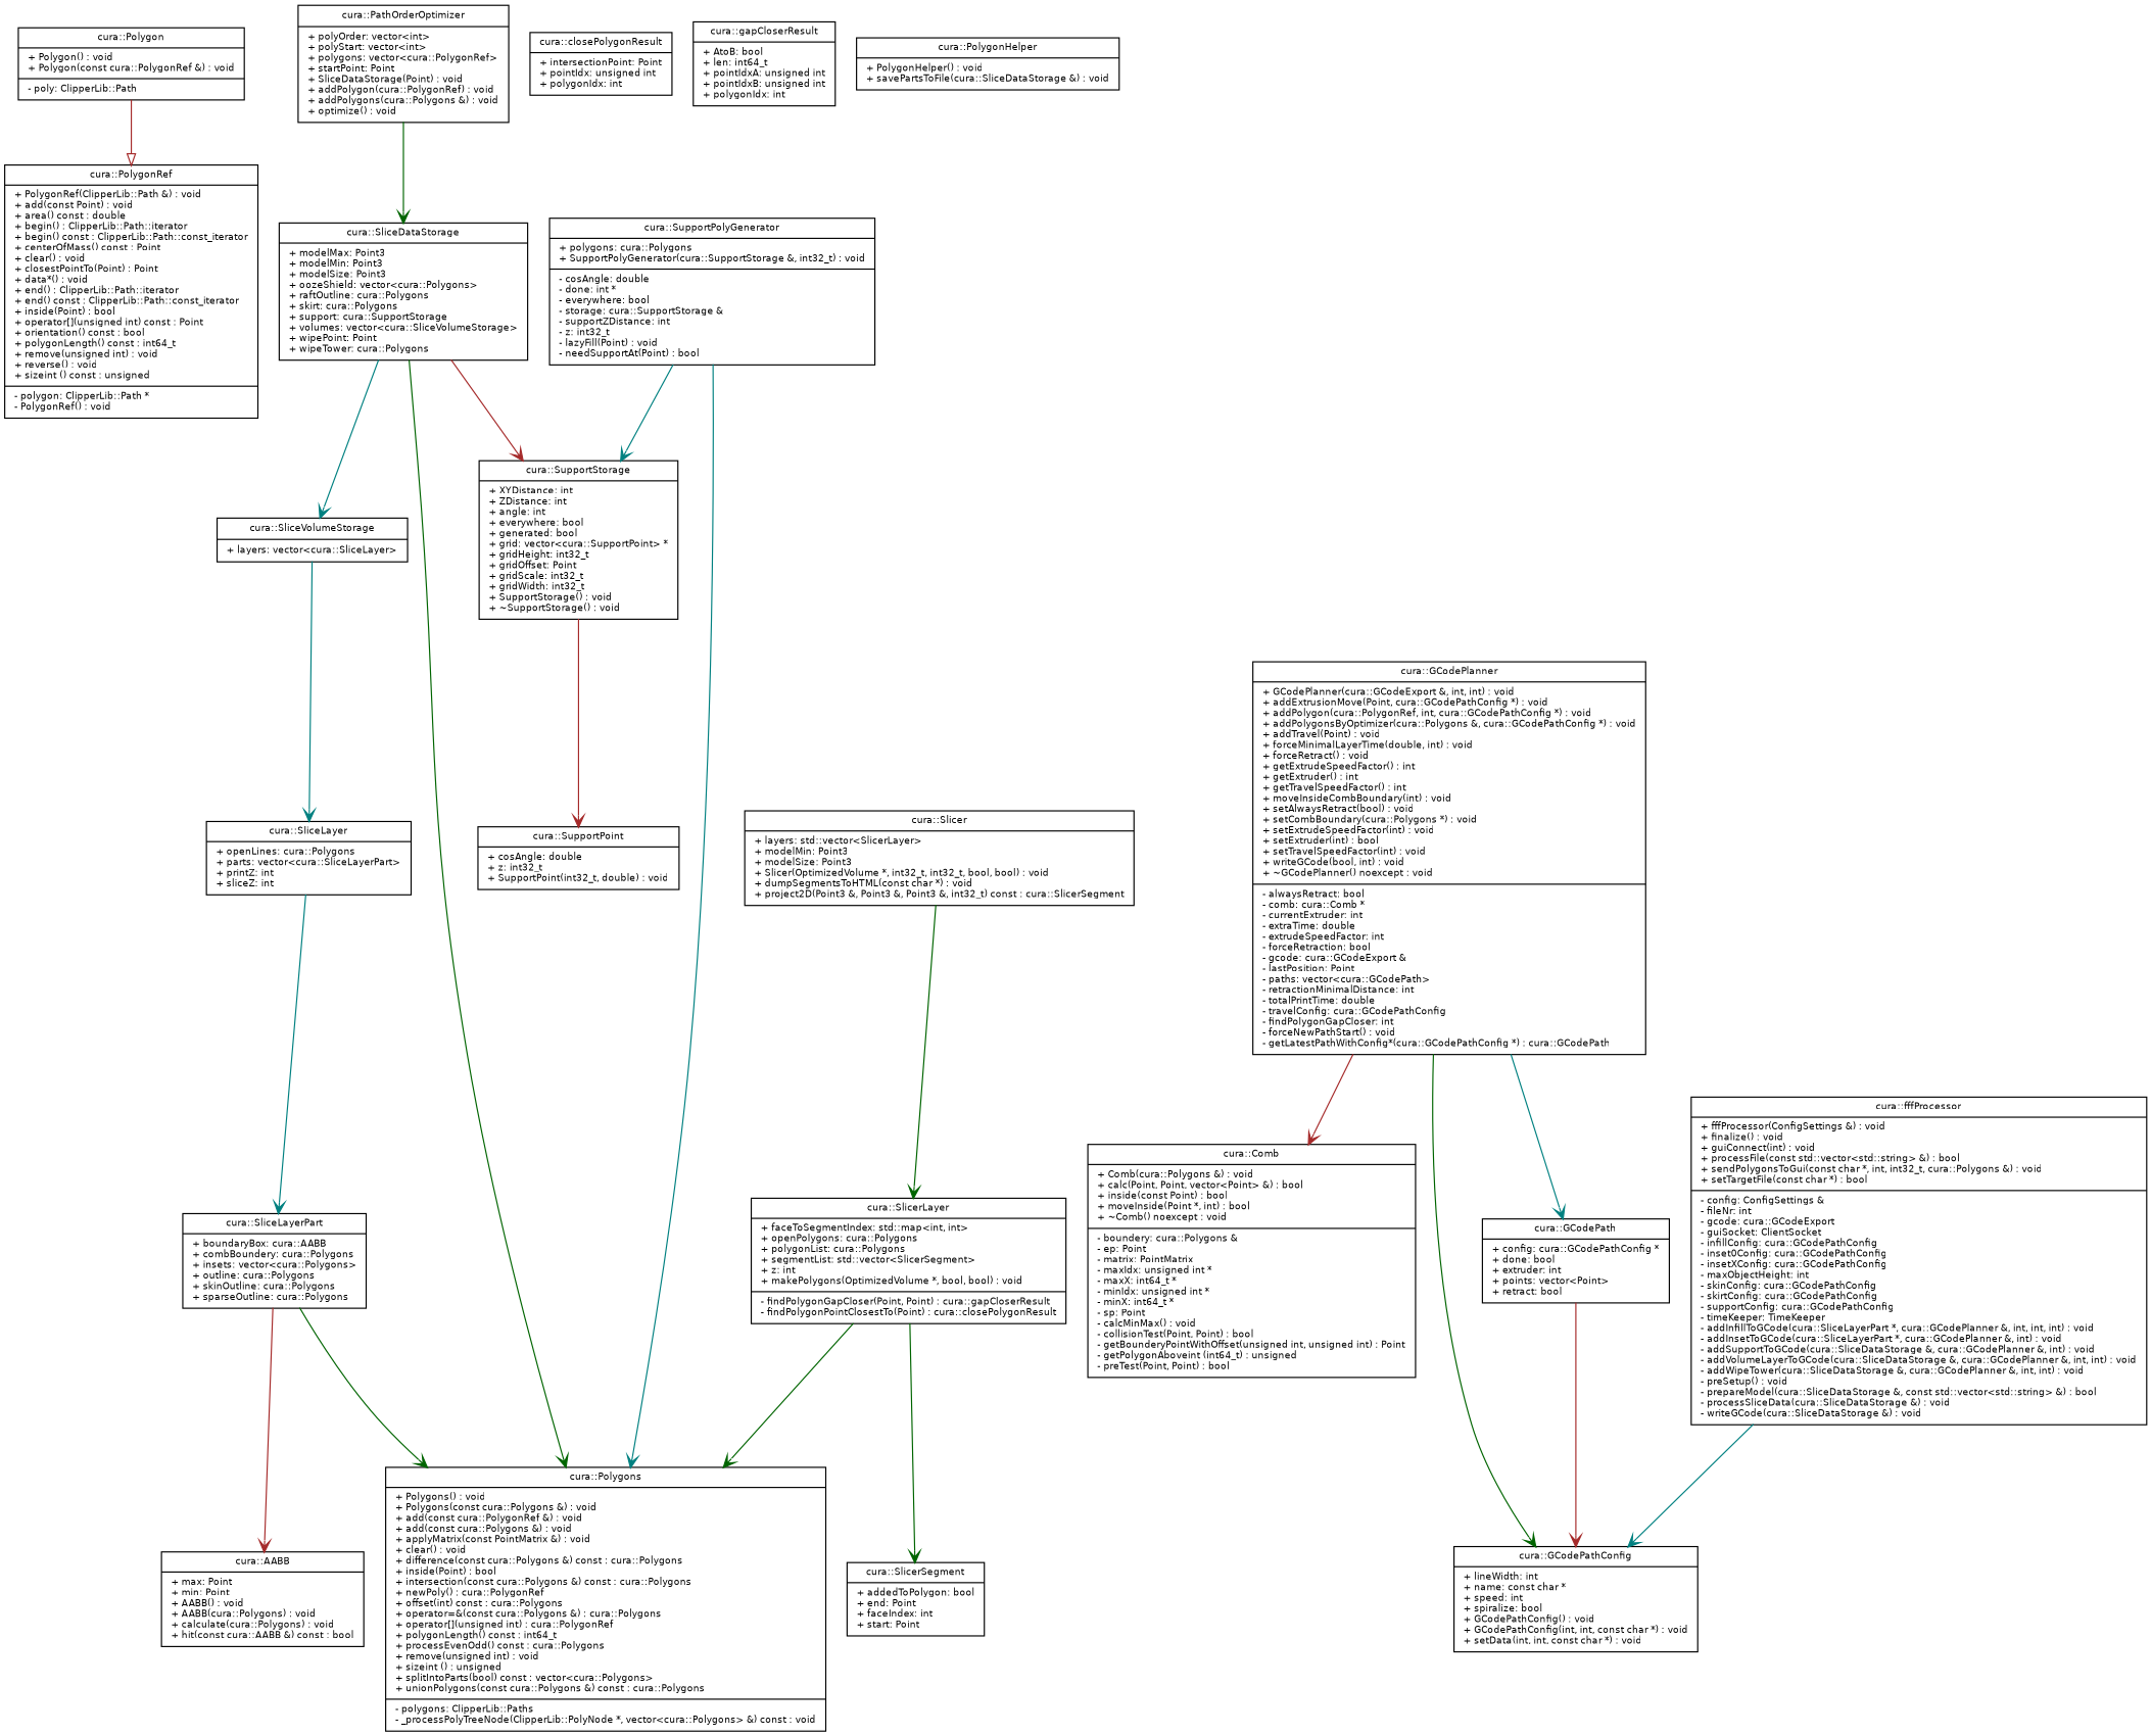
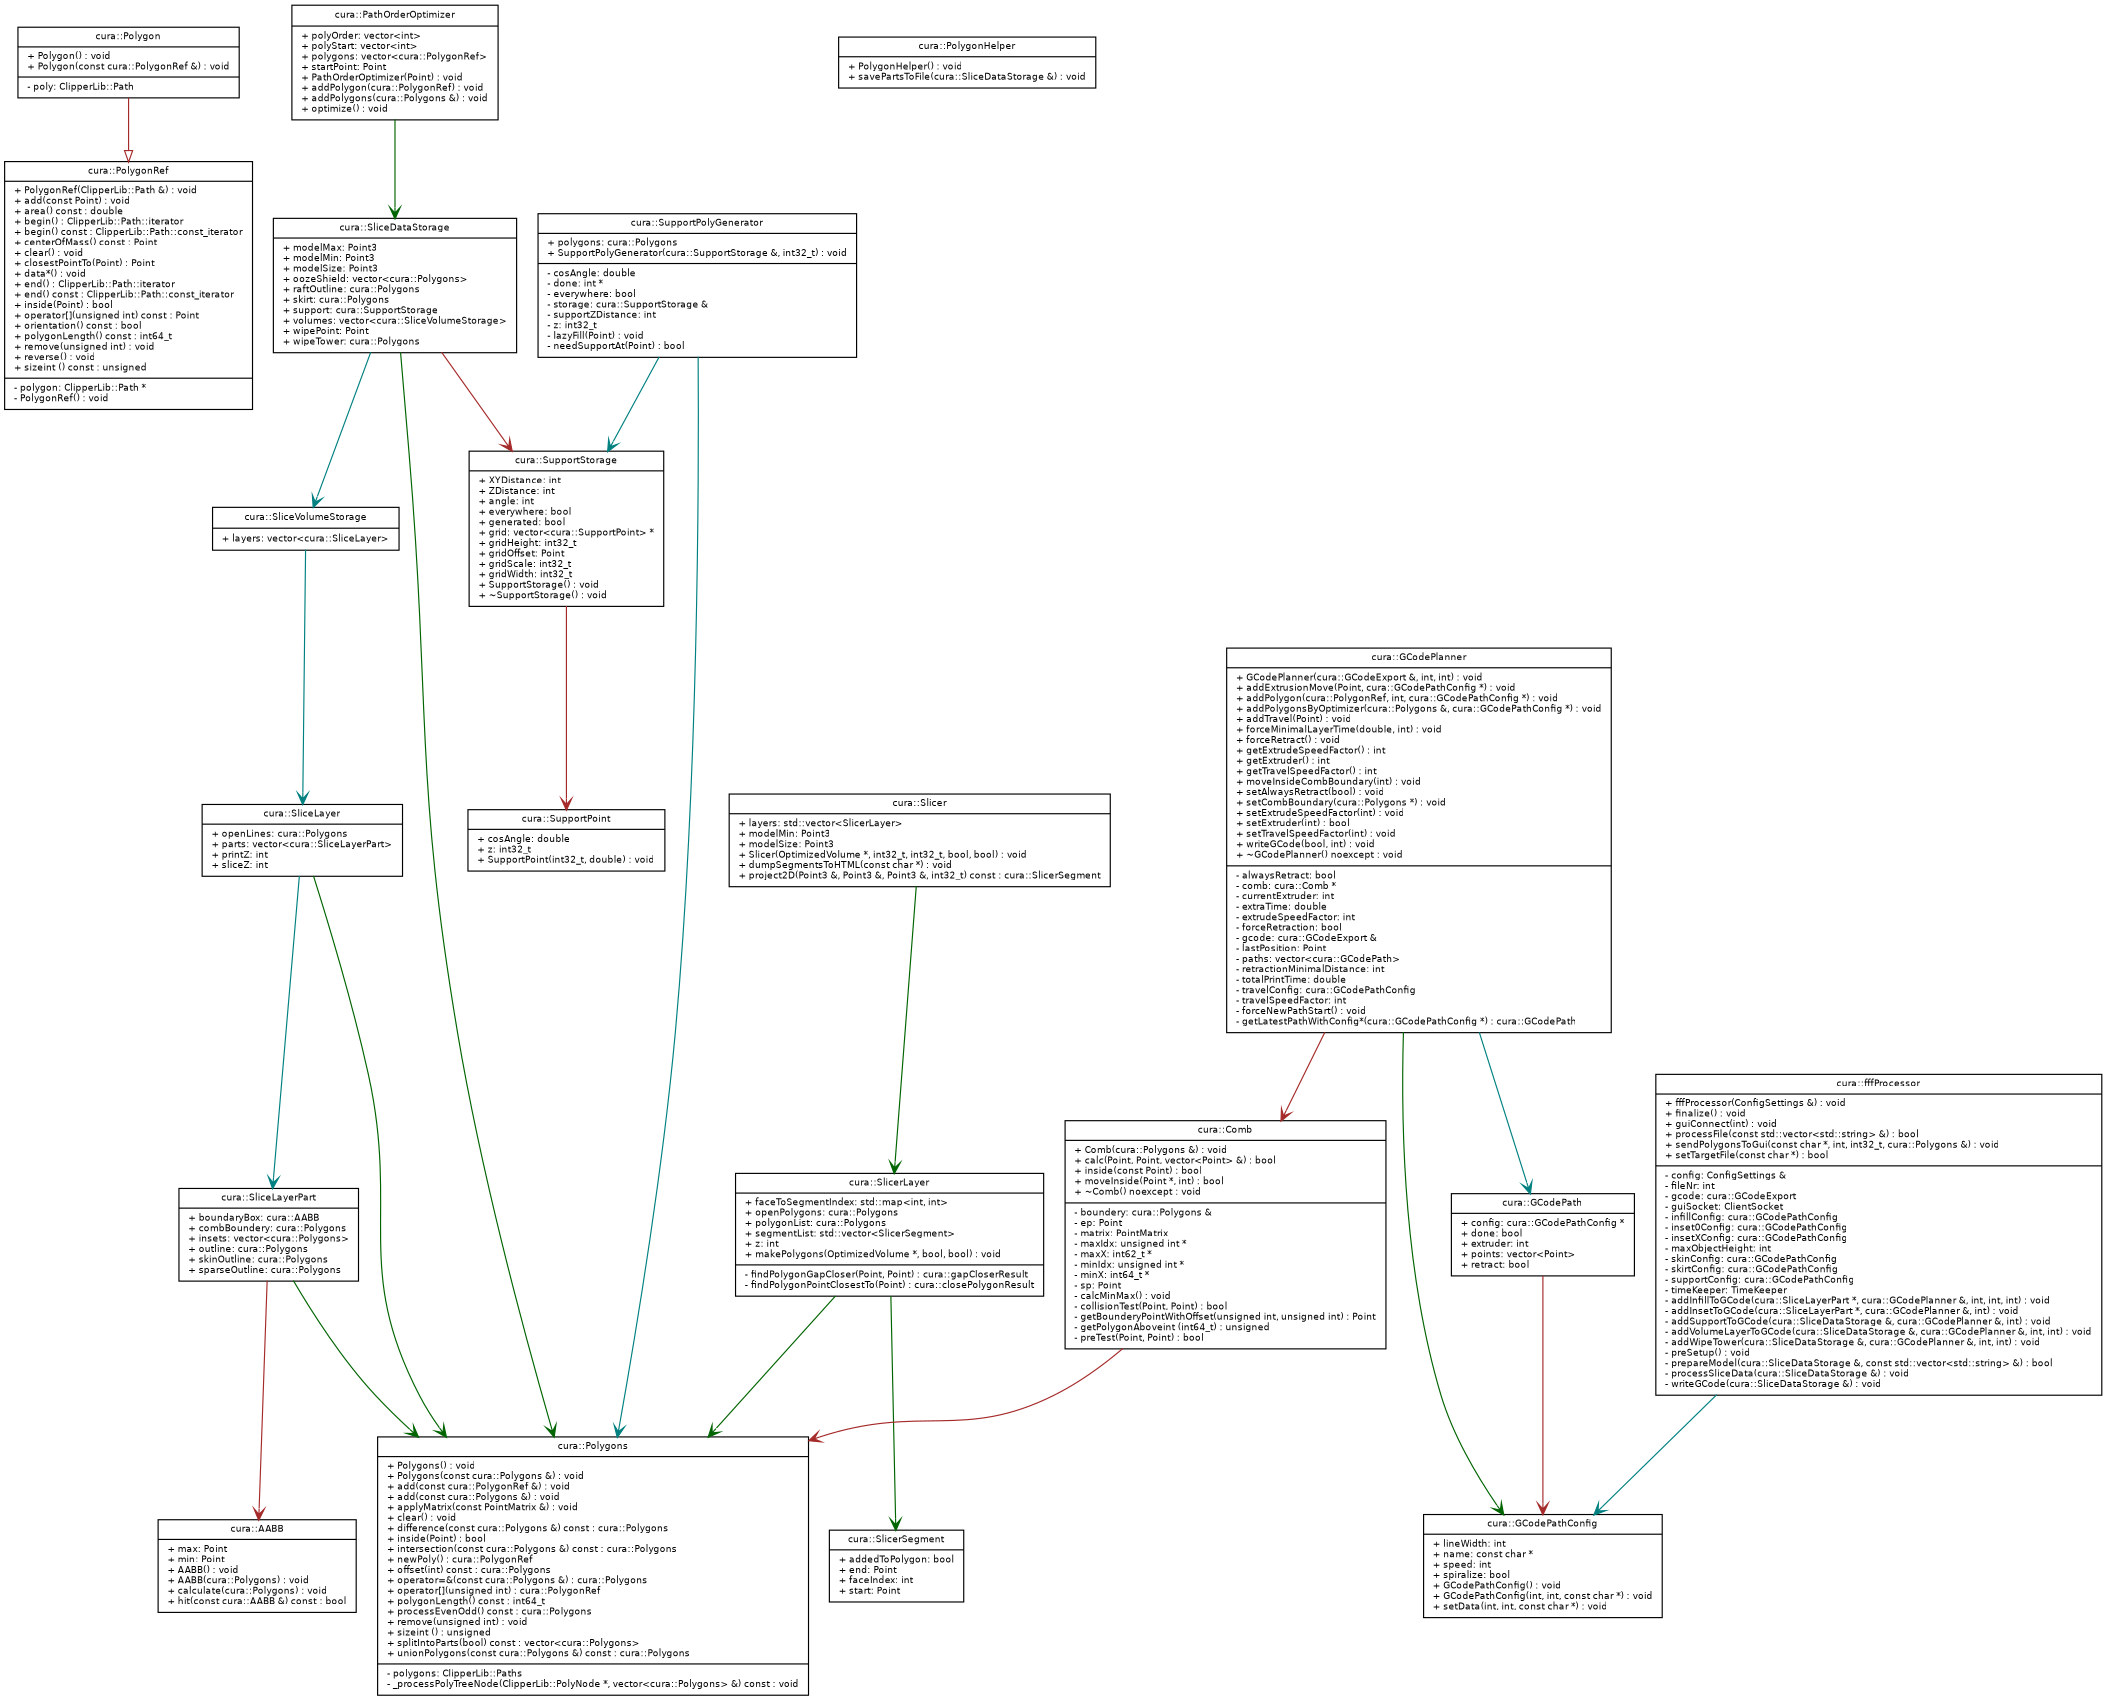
  digraph {
    fontname="Bitstream Vera Sans"
    fontsize=8
    node [fontname="Bitstream Vera Sans" fontsize=8 shape=record]
    edge [arrowhead=open color=darkgreen fontname="Bitstream Vera Sans" fontsize=8]
    n1 [label="{cura::PolygonRef|+ PolygonRef(ClipperLib::Path &) : void\l+ add(const Point) : void\l+ area() const : double\l+ begin() : ClipperLib::Path::iterator\l+ begin() const : ClipperLib::Path::const_iterator\l+ centerOfMass() const : Point\l+ clear() : void\l+ closestPointTo(Point) : Point\l+ data*() : void\l+ end() : ClipperLib::Path::iterator\l+ end() const : ClipperLib::Path::const_iterator\l+ inside(Point) : bool\l+ operator[](unsigned int) const : Point\l+ orientation() const : bool\l+ polygonLength() const : int64_t\l+ remove(unsigned int) : void\l+ reverse() : void\l+ sizeint () const : unsigned\l|- polygon: ClipperLib::Path *\l- PolygonRef() : void\l}"]
    n2 [label="{cura::Polygon|+ Polygon() : void\l+ Polygon(const cura::PolygonRef &) : void\l|- poly: ClipperLib::Path\l}"]
    n3 [label="{cura::Polygons|+ Polygons() : void\l+ Polygons(const cura::Polygons &) : void\l+ add(const cura::PolygonRef &) : void\l+ add(const cura::Polygons &) : void\l+ applyMatrix(const PointMatrix &) : void\l+ clear() : void\l+ difference(const cura::Polygons &) const : cura::Polygons\l+ inside(Point) : bool\l+ intersection(const cura::Polygons &) const : cura::Polygons\l+ newPoly() : cura::PolygonRef\l+ offset(int) const : cura::Polygons\l+ operator=&(const cura::Polygons &) : cura::Polygons\l+ operator[](unsigned int) : cura::PolygonRef\l+ polygonLength() const : int64_t\l+ processEvenOdd() const : cura::Polygons\l+ remove(unsigned int) : void\l+ sizeint () : unsigned\l+ splitIntoParts(bool) const : vector\<cura::Polygons\>\l+ unionPolygons(const cura::Polygons &) const : cura::Polygons\l|- polygons: ClipperLib::Paths\l- _processPolyTreeNode(ClipperLib::PolyNode *, vector\<cura::Polygons\> &) const : void\l}"]
    n4 [label="{cura::AABB|+ max: Point\l+ min: Point\l+ AABB() : void\l+ AABB(cura::Polygons) : void\l+ calculate(cura::Polygons) : void\l+ hit(const cura::AABB &) const : bool\l}"]
    n5 [label="{cura::SliceLayerPart|+ boundaryBox: cura::AABB\l+ combBoundery: cura::Polygons\l+ insets: vector\<cura::Polygons\>\l+ outline: cura::Polygons\l+ skinOutline: cura::Polygons\l+ sparseOutline: cura::Polygons\l}"]
    n6 [label="{cura::SliceLayer|+ openLines: cura::Polygons\l+ parts: vector\<cura::SliceLayerPart\>\l+ printZ: int\l+ sliceZ: int\l}"]
    n7 [label="{cura::SupportPoint|+ cosAngle: double\l+ z: int32_t\l+ SupportPoint(int32_t, double) : void\l}"]
    n8 [label="{cura::SupportStorage|+ XYDistance: int\l+ ZDistance: int\l+ angle: int\l+ everywhere: bool\l+ generated: bool\l+ grid: vector\<cura::SupportPoint\> *\l+ gridHeight: int32_t\l+ gridOffset: Point\l+ gridScale: int32_t\l+ gridWidth: int32_t\l+ SupportStorage() : void\l+ ~SupportStorage() : void\l}"]
    n9 [label="{cura::SliceVolumeStorage|+ layers: vector\<cura::SliceLayer\>\l}"]
    n10 [label="{cura::SliceDataStorage|+ modelMax: Point3\l+ modelMin: Point3\l+ modelSize: Point3\l+ oozeShield: vector\<cura::Polygons\>\l+ raftOutline: cura::Polygons\l+ skirt: cura::Polygons\l+ support: cura::SupportStorage\l+ volumes: vector\<cura::SliceVolumeStorage\>\l+ wipePoint: Point\l+ wipeTower: cura::Polygons\l}"]
    n11 [label="{cura::SlicerSegment|+ addedToPolygon: bool\l+ end: Point\l+ faceIndex: int\l+ start: Point\l}"]
-   n12 [label="{cura::closePolygonResult|+ intersectionPoint: Point\l+ pointIdx: unsigned int\l+ polygonIdx: int\l}"]
-   n13 [label="{cura::gapCloserResult|+ AtoB: bool\l+ len: int64_t\l+ pointIdxA: unsigned int\l+ pointIdxB: unsigned int\l+ polygonIdx: int\l}"]
    n14 [label="{cura::SlicerLayer|+ faceToSegmentIndex: std::map\<int, int\>\l+ openPolygons: cura::Polygons\l+ polygonList: cura::Polygons\l+ segmentList: std::vector\<SlicerSegment\>\l+ z: int\l+ makePolygons(OptimizedVolume *, bool, bool) : void\l|- findPolygonGapCloser(Point, Point) : cura::gapCloserResult\l- findPolygonPointClosestTo(Point) : cura::closePolygonResult\l}"]
    n15 [label="{cura::Slicer|+ layers: std::vector\<SlicerLayer\>\l+ modelMin: Point3\l+ modelSize: Point3\l+ Slicer(OptimizedVolume *, int32_t, int32_t, bool, bool) : void\l+ dumpSegmentsToHTML(const char *) : void\l+ project2D(Point3 &, Point3 &, Point3 &, int32_t) const : cura::SlicerSegment\l}"]
    n16 [label="{cura::PolygonHelper|+ PolygonHelper() : void\l+ savePartsToFile(cura::SliceDataStorage &) : void\l}"]
    n17 [label="{cura::SupportPolyGenerator|+ polygons: cura::Polygons\l+ SupportPolyGenerator(cura::SupportStorage &, int32_t) : void\l|- cosAngle: double\l- done: int *\l- everywhere: bool\l- storage: cura::SupportStorage &\l- supportZDistance: int\l- z: int32_t\l- lazyFill(Point) : void\l- needSupportAt(Point) : bool\l}"]
-   n18 [label="{cura::PathOrderOptimizer|+ polyOrder: vector\<int\>\l+ polyStart: vector\<int\>\l+ polygons: vector\<cura::PolygonRef\>\l+ startPoint: Point\l+ SliceDataStorage(Point) : void\l+ addPolygon(cura::PolygonRef) : void\l+ addPolygons(cura::Polygons &) : void\l+ optimize() : void\l}"]
-   n19 [label="{cura::Comb|+ Comb(cura::Polygons &) : void\l+ calc(Point, Point, vector\<Point\> &) : bool\l+ inside(const Point) : bool\l+ moveInside(Point *, int) : bool\l+ ~Comb() noexcept : void\l|- boundery: cura::Polygons &\l- ep: Point\l- matrix: PointMatrix\l- maxIdx: unsigned int *\l- maxX: int64_t *\l- minIdx: unsigned int *\l- minX: int64_t *\l- sp: Point\l- calcMinMax() : void\l- collisionTest(Point, Point) : bool\l- getBounderyPointWithOffset(unsigned int, unsigned int) : Point\l- getPolygonAboveint (int64_t) : unsigned\l- preTest(Point, Point) : bool\l}"]
+   n18 [label="{cura::PathOrderOptimizer|+ polyOrder: vector\<int\>\l+ polyStart: vector\<int\>\l+ polygons: vector\<cura::PolygonRef\>\l+ startPoint: Point\l+ PathOrderOptimizer(Point) : void\l+ addPolygon(cura::PolygonRef) : void\l+ addPolygons(cura::Polygons &) : void\l+ optimize() : void\l}"]
+   n19 [label="{cura::Comb|+ Comb(cura::Polygons &) : void\l+ calc(Point, Point, vector\<Point\> &) : bool\l+ inside(const Point) : bool\l+ moveInside(Point *, int) : bool\l+ ~Comb() noexcept : void\l|- boundery: cura::Polygons &\l- ep: Point\l- matrix: PointMatrix\l- maxIdx: unsigned int *\l- maxX: int62_t *\l- minIdx: unsigned int *\l- minX: int64_t *\l- sp: Point\l- calcMinMax() : void\l- collisionTest(Point, Point) : bool\l- getBounderyPointWithOffset(unsigned int, unsigned int) : Point\l- getPolygonAboveint (int64_t) : unsigned\l- preTest(Point, Point) : bool\l}"]
    n20 [label="{cura::GCodePathConfig|+ lineWidth: int\l+ name: const char *\l+ speed: int\l+ spiralize: bool\l+ GCodePathConfig() : void\l+ GCodePathConfig(int, int, const char *) : void\l+ setData(int, int, const char *) : void\l}"]
    n21 [label="{cura::GCodePath|+ config: cura::GCodePathConfig *\l+ done: bool\l+ extruder: int\l+ points: vector\<Point\>\l+ retract: bool\l}"]
-   n22 [label="{cura::GCodePlanner|+ GCodePlanner(cura::GCodeExport &, int, int) : void\l+ addExtrusionMove(Point, cura::GCodePathConfig *) : void\l+ addPolygon(cura::PolygonRef, int, cura::GCodePathConfig *) : void\l+ addPolygonsByOptimizer(cura::Polygons &, cura::GCodePathConfig *) : void\l+ addTravel(Point) : void\l+ forceMinimalLayerTime(double, int) : void\l+ forceRetract() : void\l+ getExtrudeSpeedFactor() : int\l+ getExtruder() : int\l+ getTravelSpeedFactor() : int\l+ moveInsideCombBoundary(int) : void\l+ setAlwaysRetract(bool) : void\l+ setCombBoundary(cura::Polygons *) : void\l+ setExtrudeSpeedFactor(int) : void\l+ setExtruder(int) : bool\l+ setTravelSpeedFactor(int) : void\l+ writeGCode(bool, int) : void\l+ ~GCodePlanner() noexcept : void\l|- alwaysRetract: bool\l- comb: cura::Comb *\l- currentExtruder: int\l- extraTime: double\l- extrudeSpeedFactor: int\l- forceRetraction: bool\l- gcode: cura::GCodeExport &\l- lastPosition: Point\l- paths: vector\<cura::GCodePath\>\l- retractionMinimalDistance: int\l- totalPrintTime: double\l- travelConfig: cura::GCodePathConfig\l- findPolygonGapCloser: int\l- forceNewPathStart() : void\l- getLatestPathWithConfig*(cura::GCodePathConfig *) : cura::GCodePath\l}"]
+   n22 [label="{cura::GCodePlanner|+ GCodePlanner(cura::GCodeExport &, int, int) : void\l+ addExtrusionMove(Point, cura::GCodePathConfig *) : void\l+ addPolygon(cura::PolygonRef, int, cura::GCodePathConfig *) : void\l+ addPolygonsByOptimizer(cura::Polygons &, cura::GCodePathConfig *) : void\l+ addTravel(Point) : void\l+ forceMinimalLayerTime(double, int) : void\l+ forceRetract() : void\l+ getExtrudeSpeedFactor() : int\l+ getExtruder() : int\l+ getTravelSpeedFactor() : int\l+ moveInsideCombBoundary(int) : void\l+ setAlwaysRetract(bool) : void\l+ setCombBoundary(cura::Polygons *) : void\l+ setExtrudeSpeedFactor(int) : void\l+ setExtruder(int) : bool\l+ setTravelSpeedFactor(int) : void\l+ writeGCode(bool, int) : void\l+ ~GCodePlanner() noexcept : void\l|- alwaysRetract: bool\l- comb: cura::Comb *\l- currentExtruder: int\l- extraTime: double\l- extrudeSpeedFactor: int\l- forceRetraction: bool\l- gcode: cura::GCodeExport &\l- lastPosition: Point\l- paths: vector\<cura::GCodePath\>\l- retractionMinimalDistance: int\l- totalPrintTime: double\l- travelConfig: cura::GCodePathConfig\l- travelSpeedFactor: int\l- forceNewPathStart() : void\l- getLatestPathWithConfig*(cura::GCodePathConfig *) : cura::GCodePath\l}"]
    n23 [label="{cura::fffProcessor|+ fffProcessor(ConfigSettings &) : void\l+ finalize() : void\l+ guiConnect(int) : void\l+ processFile(const std::vector\<std::string\> &) : bool\l+ sendPolygonsToGui(const char *, int, int32_t, cura::Polygons &) : void\l+ setTargetFile(const char *) : bool\l|- config: ConfigSettings &\l- fileNr: int\l- gcode: cura::GCodeExport\l- guiSocket: ClientSocket\l- infillConfig: cura::GCodePathConfig\l- inset0Config: cura::GCodePathConfig\l- insetXConfig: cura::GCodePathConfig\l- maxObjectHeight: int\l- skinConfig: cura::GCodePathConfig\l- skirtConfig: cura::GCodePathConfig\l- supportConfig: cura::GCodePathConfig\l- timeKeeper: TimeKeeper\l- addInfillToGCode(cura::SliceLayerPart *, cura::GCodePlanner &, int, int, int) : void\l- addInsetToGCode(cura::SliceLayerPart *, cura::GCodePlanner &, int) : void\l- addSupportToGCode(cura::SliceDataStorage &, cura::GCodePlanner &, int) : void\l- addVolumeLayerToGCode(cura::SliceDataStorage &, cura::GCodePlanner &, int, int) : void\l- addWipeTower(cura::SliceDataStorage &, cura::GCodePlanner &, int, int) : void\l- preSetup() : void\l- prepareModel(cura::SliceDataStorage &, const std::vector\<std::string\> &) : bool\l- processSliceData(cura::SliceDataStorage &) : void\l- writeGCode(cura::SliceDataStorage &) : void\l}"]
    n2 -> n1 [arrowhead=empty color=brown]
    n5 -> n3
    n5 -> n4 [color=brown]
+   n6 -> n3
    n6 -> n5 [color=teal]
    n8 -> n7 [color=brown]
    n9 -> n6 [color=teal]
    n10 -> n3
    n10 -> n8 [color=brown]
    n10 -> n9 [color=teal]
    n14 -> n3
    n14 -> n11
    n15 -> n14
    n17 -> n3 [color=teal]
    n17 -> n8 [color=teal]
    n18 -> n10
+   n19 -> n3 [color=brown]
    n21 -> n20 [color=brown]
    n22 -> n19 [color=brown]
    n22 -> n20
    n22 -> n21 [color=teal]
    n23 -> n20 [color=teal]
  }
